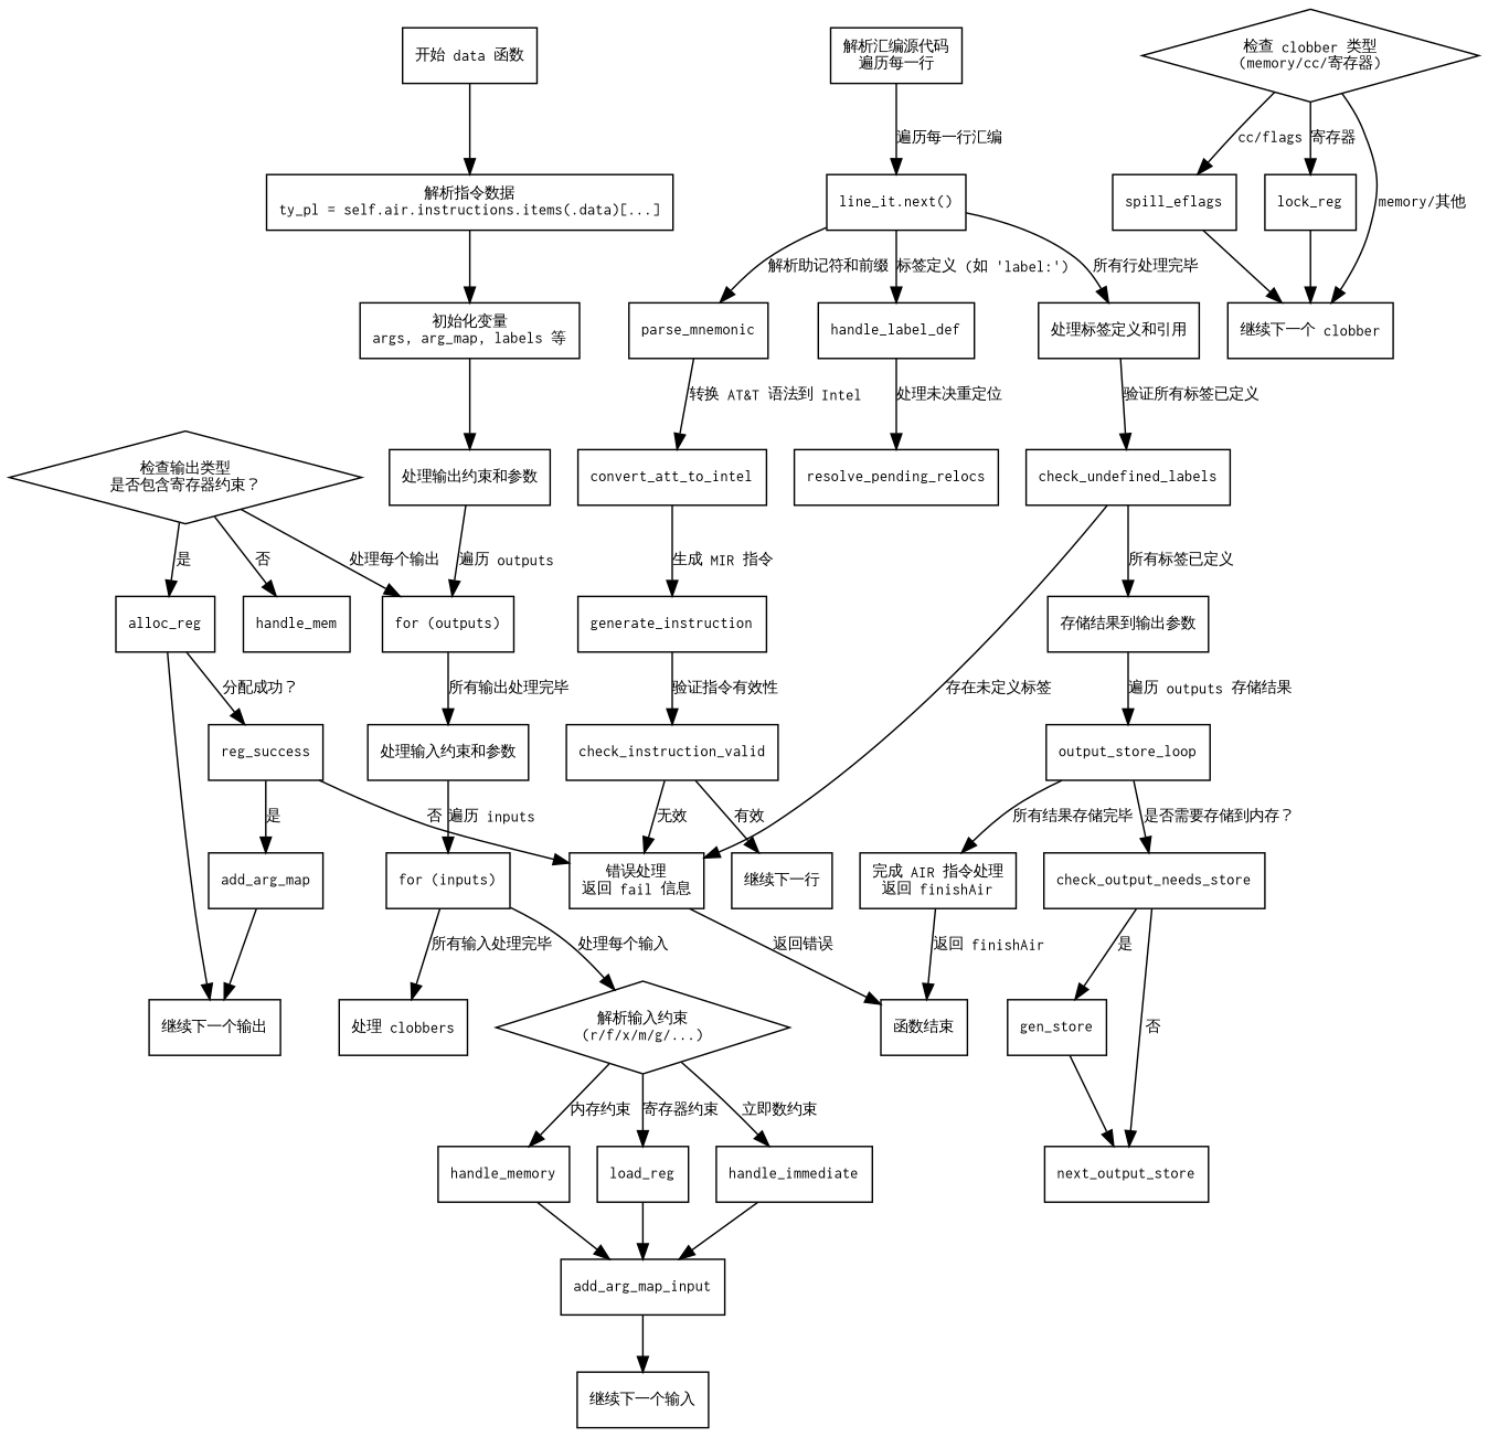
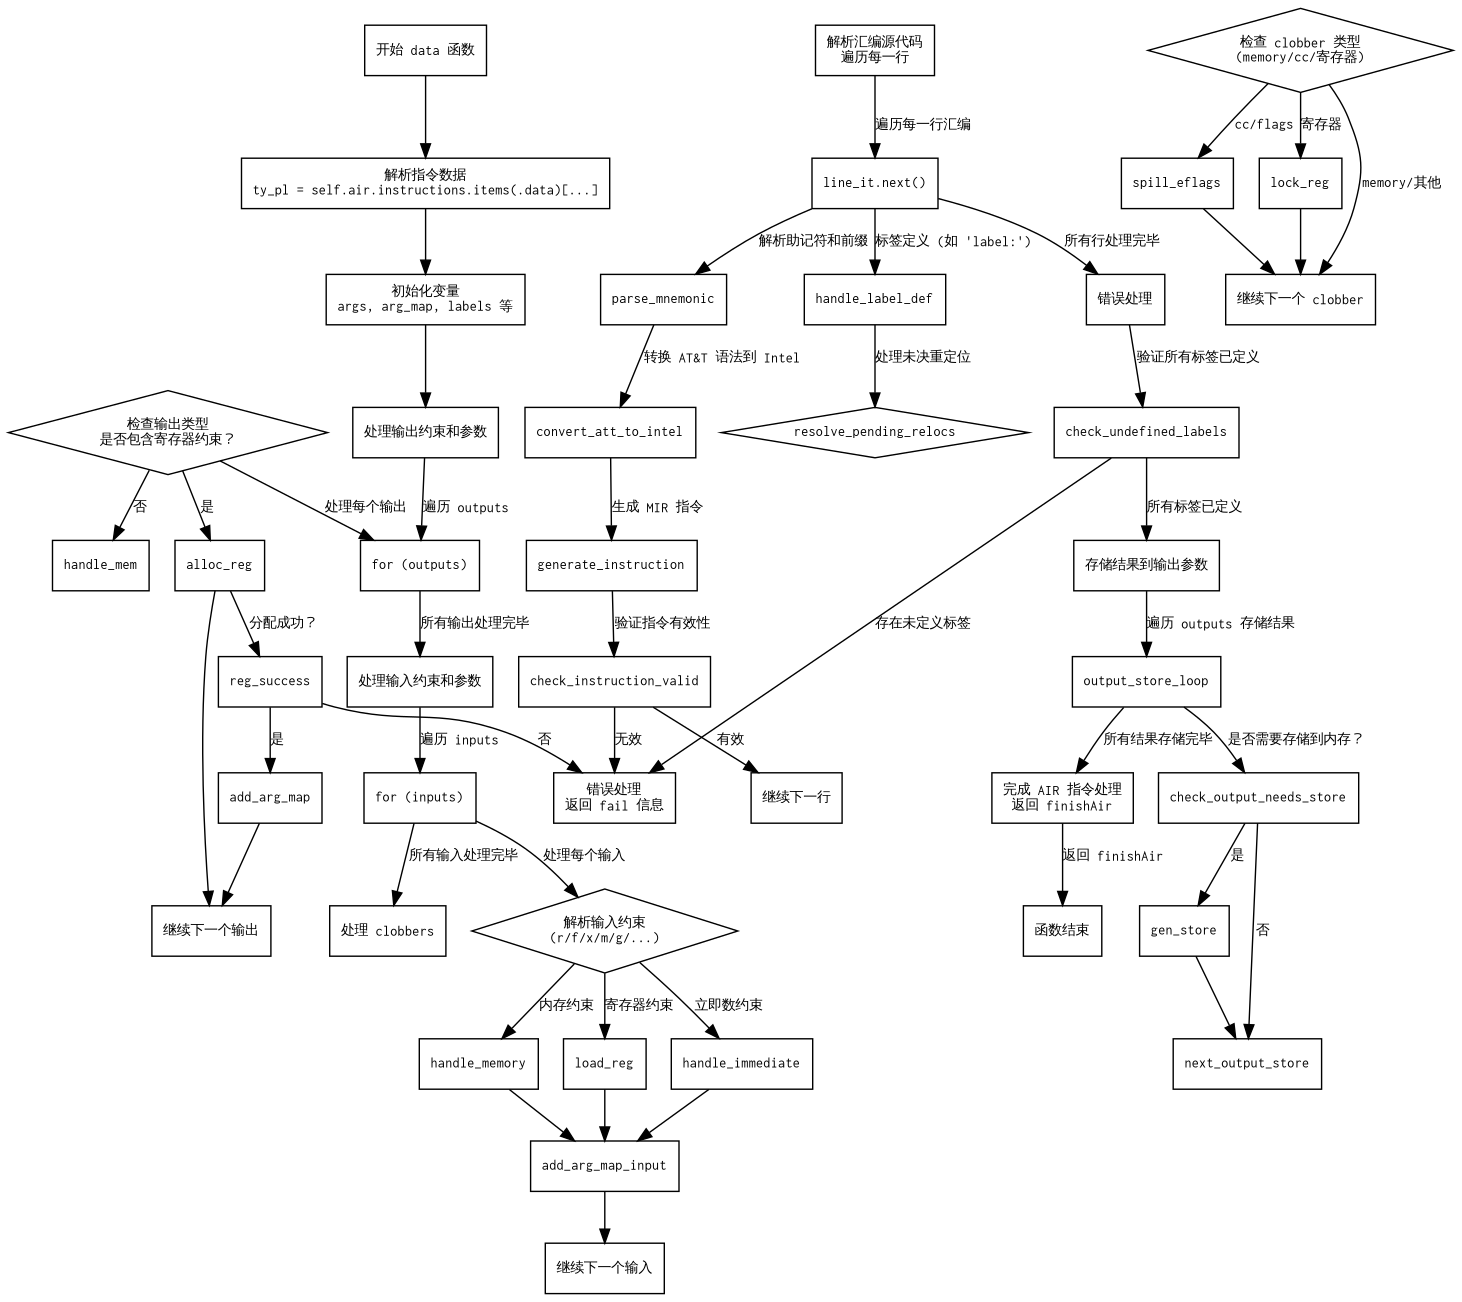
  digraph {
    node [fontname=Courier fontsize=10 shape=rectangle]
    edge [fontname=Courier fontsize=10]
    n1 [label="开始 data 函数"]
    n2 [label="解析指令数据\nty_pl = self.air.instructions.items(.data)[...]"]
    n3 [label="初始化变量\nargs, arg_map, labels 等"]
    n4 [label="处理输出约束和参数"]
    n5 [label="for (outputs)"]
    n6 [label="处理输入约束和参数"]
    n7 [label="for (inputs)"]
    n8 [label="处理 clobbers"]
    n9 [label="解析输入约束\n(r/f/x/m/g/...)" shape=diamond]
    n10 [label="解析汇编源代码\n遍历每一行"]
    n11 [label="line_it.next()"]
-   n12 [label="处理标签定义和引用"]
+   n12 [label="错误处理"]
    handle_label_def
    parse_mnemonic
    check_undefined_labels
    n16 [label="错误处理\n返回 fail 信息"]
    n17 [label="存储结果到输出参数"]
    n18 [label="函数结束"]
    output_store_loop
    n20 [label="完成 AIR 指令处理\n返回 finishAir"]
    check_output_needs_store
    n22 [label="检查输出类型\n是否包含寄存器约束？" shape=diamond]
    alloc_reg
    handle_mem
    reg_success
    n26 [label="继续下一个输出"]
    add_arg_map
    load_reg
    handle_immediate
    handle_memory
    add_arg_map_input
    n32 [label="继续下一个输入"]
    n33 [label="检查 clobber 类型\n(memory/cc/寄存器)" shape=diamond]
    spill_eflags
    lock_reg
    n36 [label="继续下一个 clobber"]
-   resolve_pending_relocs
+   resolve_pending_relocs [shape=diamond]
    convert_att_to_intel
    generate_instruction
    check_instruction_valid
    n41 [label="继续下一行"]
    gen_store
    next_output_store
    n1 -> n2
    n2 -> n3
    n3 -> n4
    n4 -> n5 [label="遍历 outputs"]
    n5 -> n6 [label="所有输出处理完毕"]
    n6 -> n7 [label="遍历 inputs"]
    n7 -> n8 [label="所有输入处理完毕"]
    n7 -> n9 [label="处理每个输入"]
    n9 -> load_reg [label="寄存器约束"]
    n9 -> handle_immediate [label="立即数约束"]
    n9 -> handle_memory [label="内存约束"]
    n10 -> n11 [label="遍历每一行汇编"]
    n11 -> n12 [label="所有行处理完毕"]
    n11 -> handle_label_def [label="标签定义 (如 'label:')"]
    n11 -> parse_mnemonic [label="解析助记符和前缀"]
    n12 -> check_undefined_labels [label="验证所有标签已定义"]
    handle_label_def -> resolve_pending_relocs [label="处理未决重定位"]
    parse_mnemonic -> convert_att_to_intel [label="转换 AT&T 语法到 Intel"]
    check_undefined_labels -> n16 [label="存在未定义标签"]
    check_undefined_labels -> n17 [label="所有标签已定义"]
-   n16 -> n18 [label="返回错误"]
    n17 -> output_store_loop [label="遍历 outputs 存储结果"]
    output_store_loop -> n20 [label="所有结果存储完毕"]
    output_store_loop -> check_output_needs_store [label="是否需要存储到内存？" shape=diamond]
    n20 -> n18 [label="返回 finishAir"]
    check_output_needs_store -> gen_store [label="是"]
    check_output_needs_store -> next_output_store [label="否"]
    n22 -> n5 [label="处理每个输出"]
    n22 -> alloc_reg [label="是"]
    n22 -> handle_mem [label="否"]
    alloc_reg -> reg_success [label="分配成功？" shape=diamond]
    alloc_reg -> n26
    reg_success -> n16 [label="否"]
    reg_success -> add_arg_map [label="是"]
    add_arg_map -> n26
    load_reg -> add_arg_map_input
    handle_immediate -> add_arg_map_input
    handle_memory -> add_arg_map_input
    add_arg_map_input -> n32
    n33 -> spill_eflags [label="cc/flags"]
    n33 -> lock_reg [label="寄存器"]
    n33 -> n36 [label="memory/其他"]
    spill_eflags -> n36
    lock_reg -> n36
    convert_att_to_intel -> generate_instruction [label="生成 MIR 指令"]
    generate_instruction -> check_instruction_valid [label="验证指令有效性" shape=diamond]
    check_instruction_valid -> n16 [label="无效"]
    check_instruction_valid -> n41 [label="有效"]
    gen_store -> next_output_store
  }
